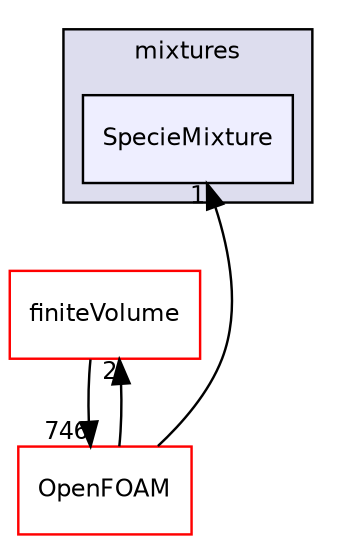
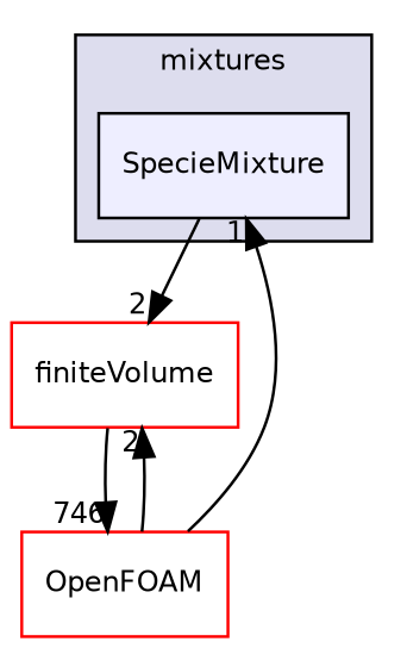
  digraph {
    compound=true
    node [fontname=Helvetica fontsize=10 shape=box color=red]
    edge [headlabel=2 labeldistance=1.5 labelfontname=Helvetica labelfontsize=10]
    n1 [fillcolor="#eeeeff" label=SpecieMixture pencolor=black style=filled color=""]
    n2 [label=finiteVolume]
    n3 [label=OpenFOAM]
    subgraph cluster_1 {
      bgcolor="#ddddee"
      fontname=Helvetica
      fontsize=10
      label=mixtures
      pencolor=black
      n1
    }
+   n1 -> n2
    n2 -> n3 [headlabel=746]
    n3 -> n1 [headlabel=1]
    n3 -> n2
  }
